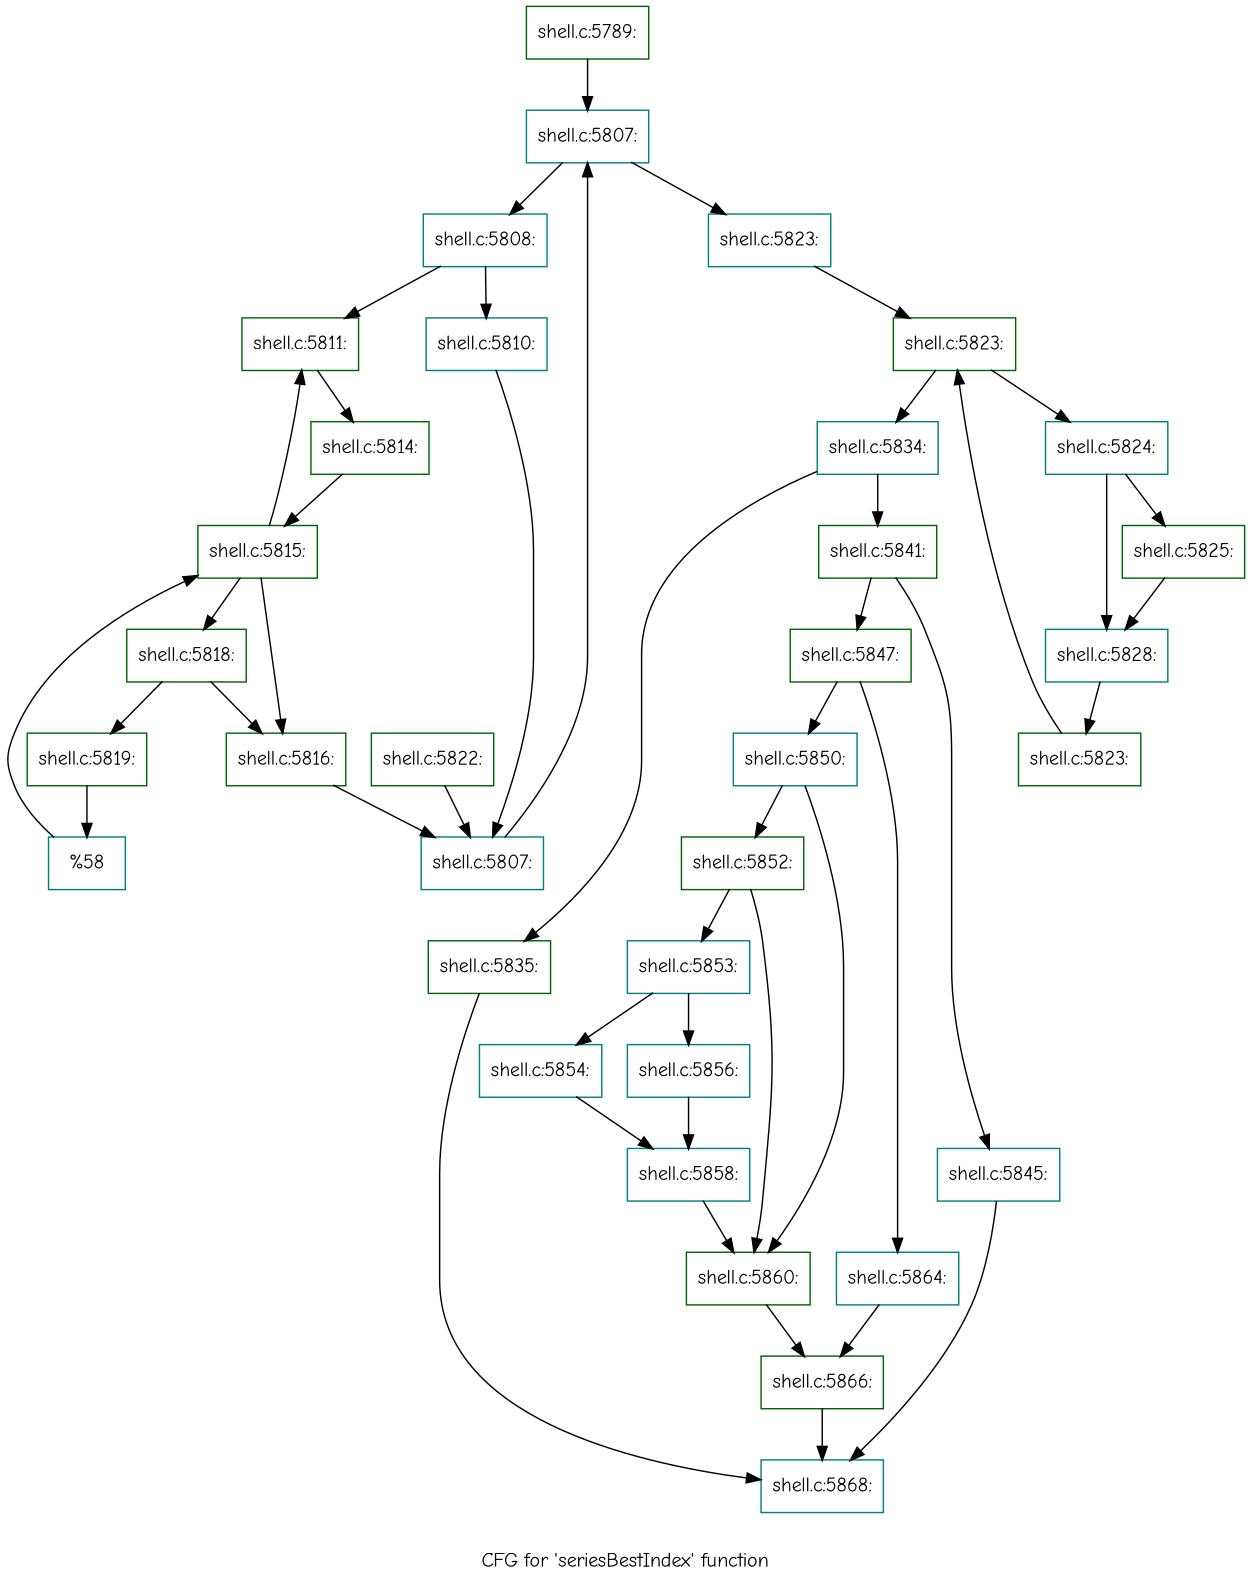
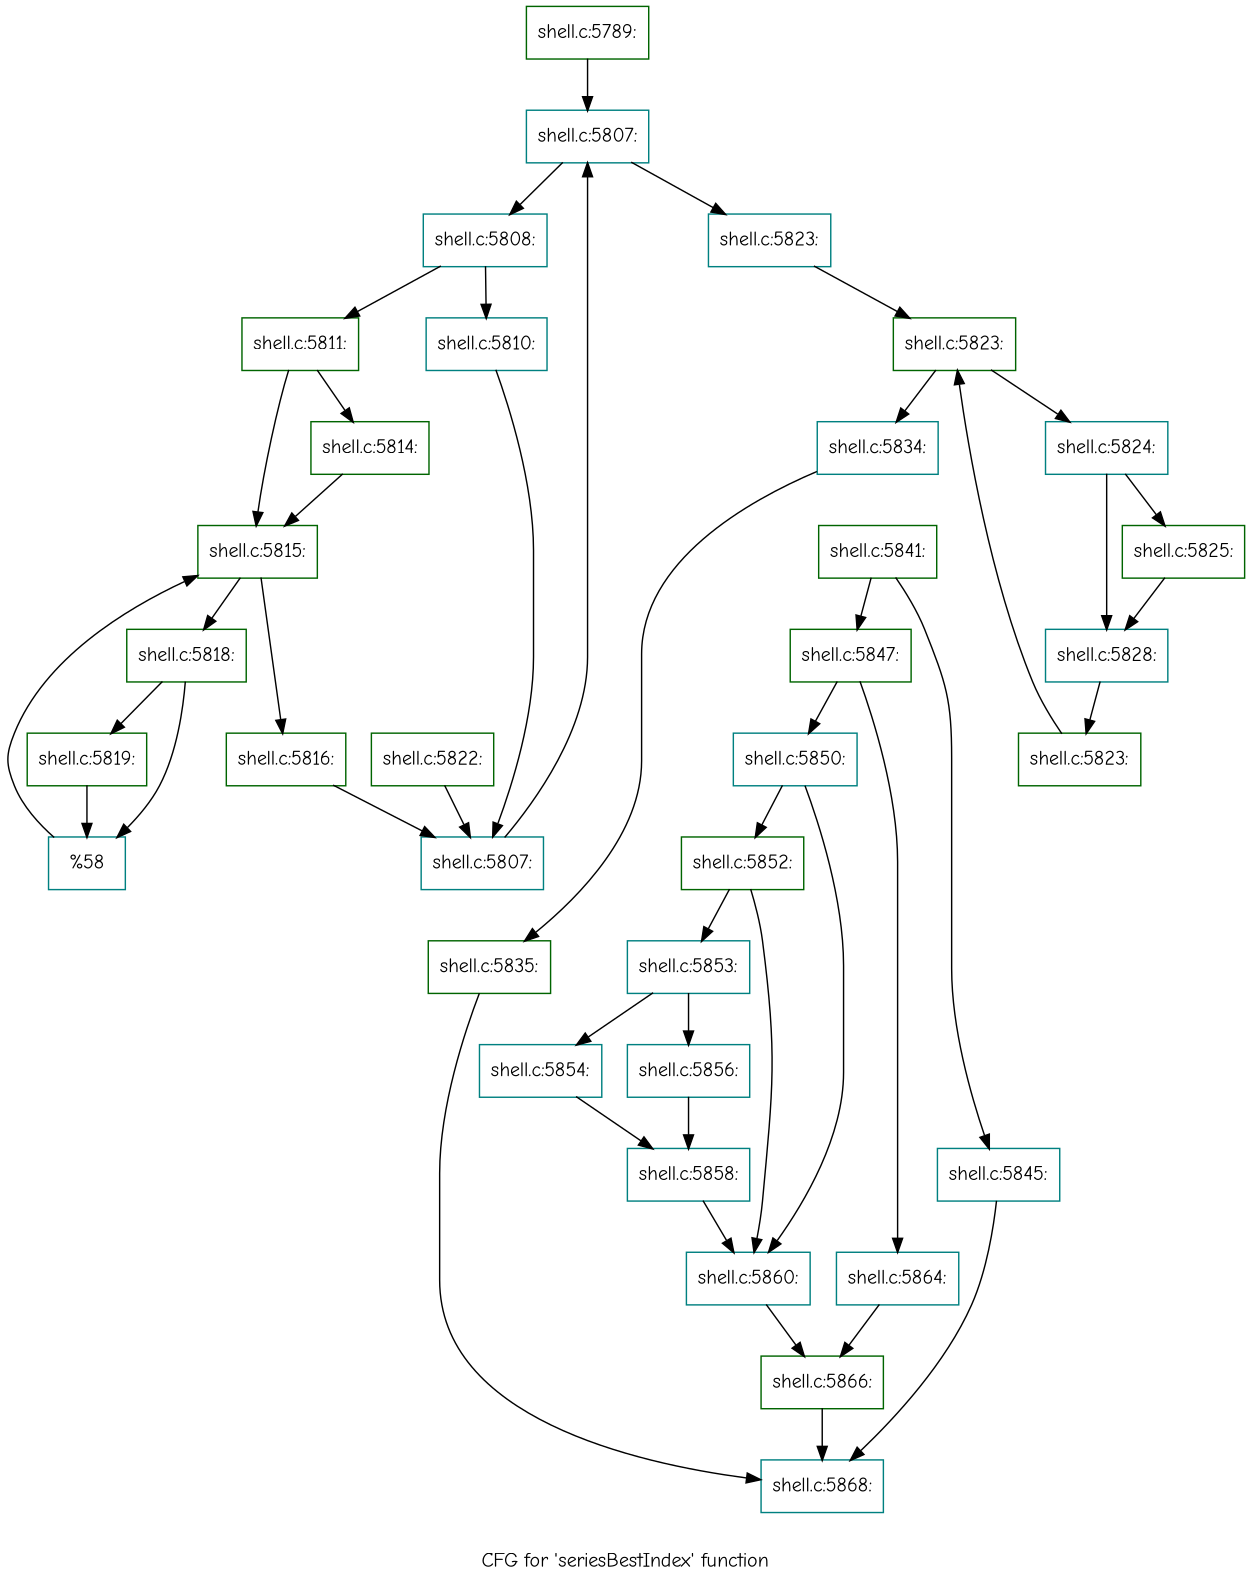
  digraph {
    fontname="Comic Neue"
    label="CFG for 'seriesBestIndex' function"
    node [color=teal fontname="Comic Neue" shape=record]
    edge [fontname="Comic Neue"]
    n1 [color=darkgreen label="{shell.c:5789:}"]
    n2 [label="{shell.c:5807:}"]
    n3 [label="{shell.c:5808:}"]
    n4 [label="{shell.c:5823:}"]
    n5 [label="{shell.c:5810:}"]
    n6 [color=darkgreen label="{shell.c:5811:}"]
    n7 [color=darkgreen label="{shell.c:5823:}"]
    n8 [label="{shell.c:5807:}"]
    n9 [color=darkgreen label="{shell.c:5814:}"]
    n10 [color=darkgreen label="{shell.c:5815:}"]
    n11 [label="{shell.c:5824:}"]
    n12 [label="{shell.c:5834:}"]
    n13 [color=darkgreen label="{shell.c:5816:}"]
    n14 [color=darkgreen label="{shell.c:5818:}"]
    n15 [color=darkgreen label="{shell.c:5819:}"]
    n16 [label="{%58}"]
    n17 [color=darkgreen label="{shell.c:5822:}"]
    n18 [color=darkgreen label="{shell.c:5825:}"]
    n19 [label="{shell.c:5828:}"]
    n20 [color=darkgreen label="{shell.c:5841:}"]
    n21 [color=darkgreen label="{shell.c:5835:}"]
    n22 [color=darkgreen label="{shell.c:5823:}"]
    n23 [label="{shell.c:5845:}"]
    n24 [color=darkgreen label="{shell.c:5847:}"]
    n25 [label="{shell.c:5868:}"]
    n26 [label="{shell.c:5850:}"]
    n27 [label="{shell.c:5864:}"]
    n28 [color=darkgreen label="{shell.c:5852:}"]
-   n29 [color=darkgreen label="{shell.c:5860:}"]
+   n29 [label="{shell.c:5860:}"]
    n30 [color=darkgreen label="{shell.c:5866:}"]
    n31 [label="{shell.c:5853:}"]
    n32 [label="{shell.c:5854:}"]
    n33 [label="{shell.c:5856:}"]
    n34 [label="{shell.c:5858:}"]
    n1 -> n2
    n2 -> n3
    n2 -> n4
    n3 -> n5
    n3 -> n6
    n4 -> n7
    n5 -> n8
    n6 -> n9
-   n10 -> n6
+   n6 -> n10
    n7 -> n11
    n7 -> n12
    n8 -> n2
    n9 -> n10
    n10 -> n13
    n10 -> n14
    n11 -> n18
    n11 -> n19
-   n12 -> n20
    n12 -> n21
    n13 -> n8
    n14 -> n15
-   n14 -> n13
+   n14 -> n16
    n15 -> n16
    n16 -> n10
    n17 -> n8
    n18 -> n19
    n19 -> n22
    n20 -> n23
    n20 -> n24
    n21 -> n25
    n22 -> n7
    n23 -> n25
    n24 -> n26
    n24 -> n27
    n26 -> n28
    n26 -> n29
    n27 -> n30
    n28 -> n29
    n28 -> n31
    n29 -> n30
    n30 -> n25
    n31 -> n32
    n31 -> n33
    n32 -> n34
    n33 -> n34
    n34 -> n29
  }
